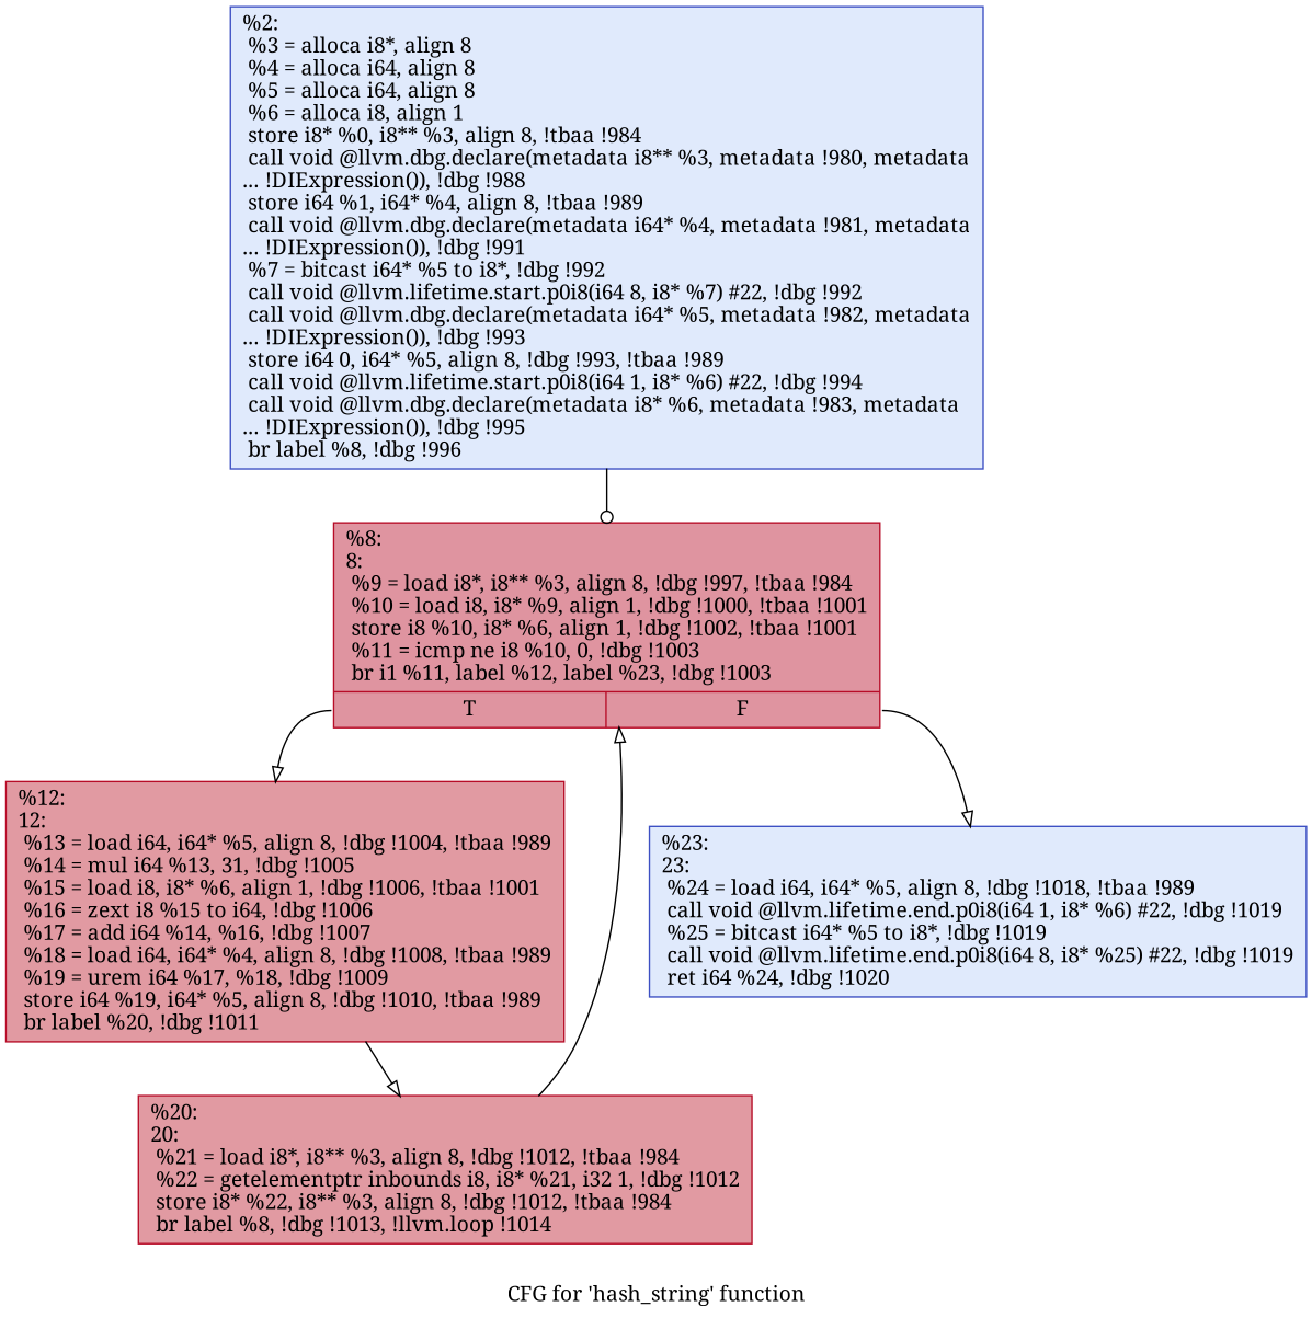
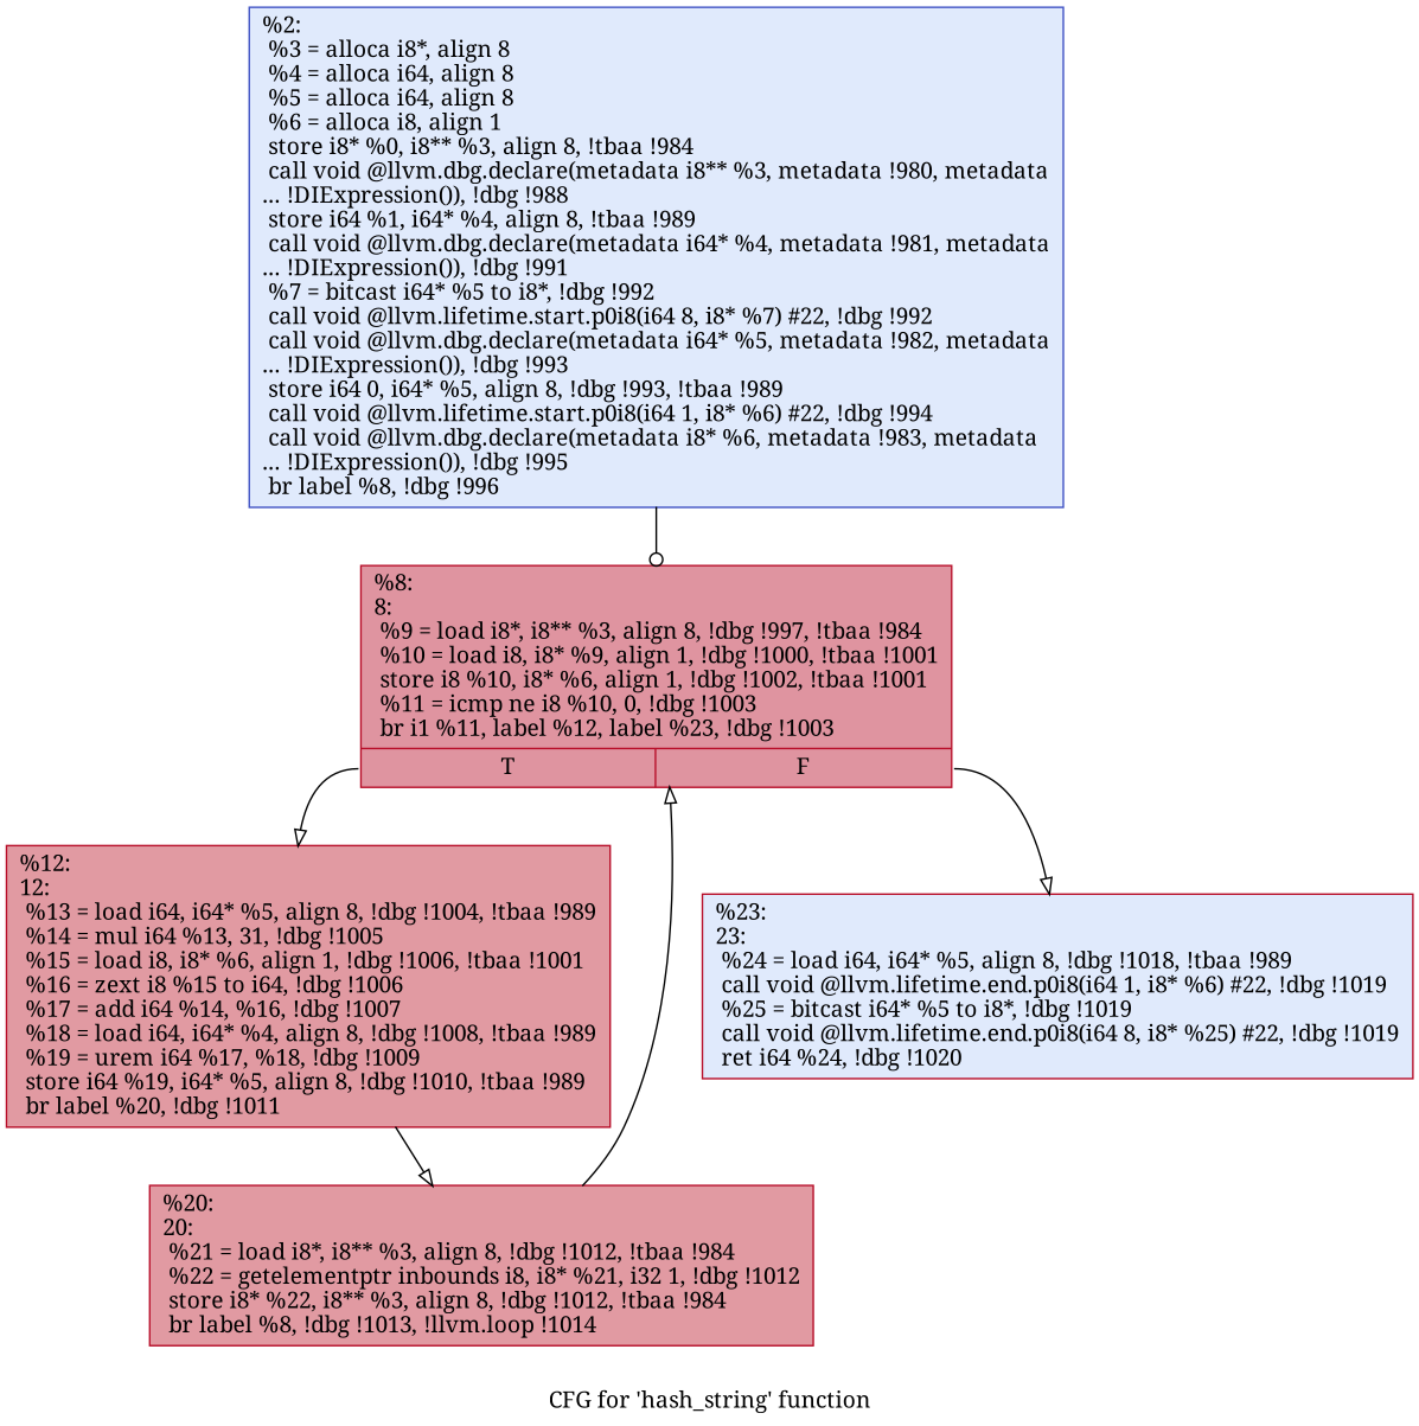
  digraph {
    label="CFG for 'hash_string' function"
    fontname="Noto Serif"
    node [color="#b70d28ff" fillcolor="#b9d0f970" shape=record style=filled fontname="Noto Serif"]
    edge [arrowhead=onormal fontname="Noto Serif"]
    n1 [color="#3d50c3ff" label="{%2:\l  %3 = alloca i8*, align 8\l  %4 = alloca i64, align 8\l  %5 = alloca i64, align 8\l  %6 = alloca i8, align 1\l  store i8* %0, i8** %3, align 8, !tbaa !984\l  call void @llvm.dbg.declare(metadata i8** %3, metadata !980, metadata\l... !DIExpression()), !dbg !988\l  store i64 %1, i64* %4, align 8, !tbaa !989\l  call void @llvm.dbg.declare(metadata i64* %4, metadata !981, metadata\l... !DIExpression()), !dbg !991\l  %7 = bitcast i64* %5 to i8*, !dbg !992\l  call void @llvm.lifetime.start.p0i8(i64 8, i8* %7) #22, !dbg !992\l  call void @llvm.dbg.declare(metadata i64* %5, metadata !982, metadata\l... !DIExpression()), !dbg !993\l  store i64 0, i64* %5, align 8, !dbg !993, !tbaa !989\l  call void @llvm.lifetime.start.p0i8(i64 1, i8* %6) #22, !dbg !994\l  call void @llvm.dbg.declare(metadata i8* %6, metadata !983, metadata\l... !DIExpression()), !dbg !995\l  br label %8, !dbg !996\l}"]
    n2 [fillcolor="#b70d2870" label="{%8:\l8:                                                \l  %9 = load i8*, i8** %3, align 8, !dbg !997, !tbaa !984\l  %10 = load i8, i8* %9, align 1, !dbg !1000, !tbaa !1001\l  store i8 %10, i8* %6, align 1, !dbg !1002, !tbaa !1001\l  %11 = icmp ne i8 %10, 0, !dbg !1003\l  br i1 %11, label %12, label %23, !dbg !1003\l|{<s0>T|<s1>F}}"]
    n3 [fillcolor="#bb1b2c70" label="{%12:\l12:                                               \l  %13 = load i64, i64* %5, align 8, !dbg !1004, !tbaa !989\l  %14 = mul i64 %13, 31, !dbg !1005\l  %15 = load i8, i8* %6, align 1, !dbg !1006, !tbaa !1001\l  %16 = zext i8 %15 to i64, !dbg !1006\l  %17 = add i64 %14, %16, !dbg !1007\l  %18 = load i64, i64* %4, align 8, !dbg !1008, !tbaa !989\l  %19 = urem i64 %17, %18, !dbg !1009\l  store i64 %19, i64* %5, align 8, !dbg !1010, !tbaa !989\l  br label %20, !dbg !1011\l}"]
-   n4 [color="#3d50c3ff" label="{%23:\l23:                                               \l  %24 = load i64, i64* %5, align 8, !dbg !1018, !tbaa !989\l  call void @llvm.lifetime.end.p0i8(i64 1, i8* %6) #22, !dbg !1019\l  %25 = bitcast i64* %5 to i8*, !dbg !1019\l  call void @llvm.lifetime.end.p0i8(i64 8, i8* %25) #22, !dbg !1019\l  ret i64 %24, !dbg !1020\l}"]
+   n4 [label="{%23:\l23:                                               \l  %24 = load i64, i64* %5, align 8, !dbg !1018, !tbaa !989\l  call void @llvm.lifetime.end.p0i8(i64 1, i8* %6) #22, !dbg !1019\l  %25 = bitcast i64* %5 to i8*, !dbg !1019\l  call void @llvm.lifetime.end.p0i8(i64 8, i8* %25) #22, !dbg !1019\l  ret i64 %24, !dbg !1020\l}"]
    n5 [fillcolor="#bb1b2c70" label="{%20:\l20:                                               \l  %21 = load i8*, i8** %3, align 8, !dbg !1012, !tbaa !984\l  %22 = getelementptr inbounds i8, i8* %21, i32 1, !dbg !1012\l  store i8* %22, i8** %3, align 8, !dbg !1012, !tbaa !984\l  br label %8, !dbg !1013, !llvm.loop !1014\l}"]
    n1 -> n2 [arrowhead=odot]
    n2 -> n3 [tailport=s0]
    n2 -> n4 [tailport=s1]
    n3 -> n5
    n5 -> n2
  }
